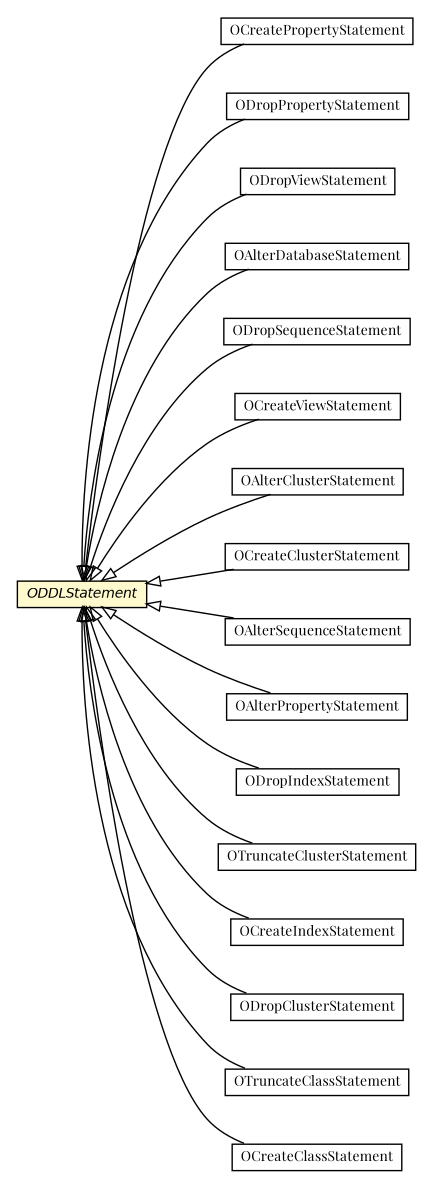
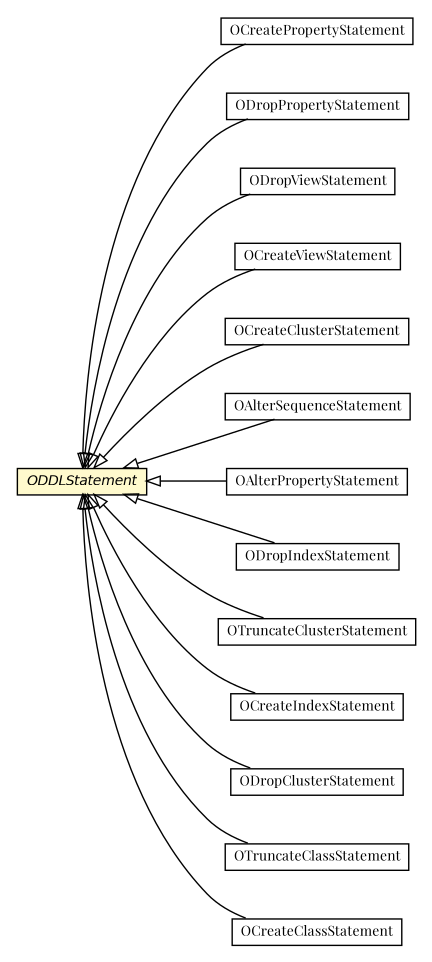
  digraph {
    fontname="Playfair Display"
    nodesep=0.25
    rankdir=LR
    ranksep=0.5
    node [fontcolor=black fontname="Playfair Display" fontsize=10.0 shape=plaintext]
    edge [arrowtail=empty dir=back fontname="Playfair Display" fontsize=10 headport=p labelfontname=Helvetica labelfontsize=10 tailport=p]
    n1 [label=<<table title="com.orientechnologies.orient.core.sql.parser.OCreatePropertyStatement" border="0" cellborder="1" cellspacing="0" cellpadding="2" port="p" href="./OCreatePropertyStatement.html"> 		<tr><td><table border="0" cellspacing="0" cellpadding="1"> <tr><td align="center" balign="center"> OCreatePropertyStatement </td></tr> 		</table></td></tr> 		</table>>]
    n2 [label=<<table title="com.orientechnologies.orient.core.sql.parser.ODropPropertyStatement" border="0" cellborder="1" cellspacing="0" cellpadding="2" port="p" href="./ODropPropertyStatement.html"> 		<tr><td><table border="0" cellspacing="0" cellpadding="1"> <tr><td align="center" balign="center"> ODropPropertyStatement </td></tr> 		</table></td></tr> 		</table>>]
    n3 [label=<<table title="com.orientechnologies.orient.core.sql.parser.ODropViewStatement" border="0" cellborder="1" cellspacing="0" cellpadding="2" port="p" href="./ODropViewStatement.html"> 		<tr><td><table border="0" cellspacing="0" cellpadding="1"> <tr><td align="center" balign="center"> ODropViewStatement </td></tr> 		</table></td></tr> 		</table>>]
    n4 [label=<<table title="com.orientechnologies.orient.core.sql.parser.ODDLStatement" border="0" cellborder="1" cellspacing="0" cellpadding="2" port="p" bgcolor="lemonChiffon" href="./ODDLStatement.html"> 		<tr><td><table border="0" cellspacing="0" cellpadding="1"> <tr><td align="center" balign="center"><font face="Helvetica-Oblique"> ODDLStatement </font></td></tr> 		</table></td></tr> 		</table>>]
-   n5 [label=<<table title="com.orientechnologies.orient.core.sql.parser.OAlterDatabaseStatement" border="0" cellborder="1" cellspacing="0" cellpadding="2" port="p" href="./OAlterDatabaseStatement.html"> 		<tr><td><table border="0" cellspacing="0" cellpadding="1"> <tr><td align="center" balign="center"> OAlterDatabaseStatement </td></tr> 		</table></td></tr> 		</table>>]
-   n6 [label=<<table title="com.orientechnologies.orient.core.sql.parser.ODropSequenceStatement" border="0" cellborder="1" cellspacing="0" cellpadding="2" port="p" href="./ODropSequenceStatement.html"> 		<tr><td><table border="0" cellspacing="0" cellpadding="1"> <tr><td align="center" balign="center"> ODropSequenceStatement </td></tr> 		</table></td></tr> 		</table>>]
    n7 [label=<<table title="com.orientechnologies.orient.core.sql.parser.OCreateViewStatement" border="0" cellborder="1" cellspacing="0" cellpadding="2" port="p" href="./OCreateViewStatement.html"> 		<tr><td><table border="0" cellspacing="0" cellpadding="1"> <tr><td align="center" balign="center"> OCreateViewStatement </td></tr> 		</table></td></tr> 		</table>>]
-   n8 [label=<<table title="com.orientechnologies.orient.core.sql.parser.OAlterClusterStatement" border="0" cellborder="1" cellspacing="0" cellpadding="2" port="p" href="./OAlterClusterStatement.html"> 		<tr><td><table border="0" cellspacing="0" cellpadding="1"> <tr><td align="center" balign="center"> OAlterClusterStatement </td></tr> 		</table></td></tr> 		</table>>]
    n9 [label=<<table title="com.orientechnologies.orient.core.sql.parser.OCreateClusterStatement" border="0" cellborder="1" cellspacing="0" cellpadding="2" port="p" href="./OCreateClusterStatement.html"> 		<tr><td><table border="0" cellspacing="0" cellpadding="1"> <tr><td align="center" balign="center"> OCreateClusterStatement </td></tr> 		</table></td></tr> 		</table>>]
    n10 [label=<<table title="com.orientechnologies.orient.core.sql.parser.OAlterSequenceStatement" border="0" cellborder="1" cellspacing="0" cellpadding="2" port="p" href="./OAlterSequenceStatement.html"> 		<tr><td><table border="0" cellspacing="0" cellpadding="1"> <tr><td align="center" balign="center"> OAlterSequenceStatement </td></tr> 		</table></td></tr> 		</table>>]
    n11 [label=<<table title="com.orientechnologies.orient.core.sql.parser.OAlterPropertyStatement" border="0" cellborder="1" cellspacing="0" cellpadding="2" port="p" href="./OAlterPropertyStatement.html"> 		<tr><td><table border="0" cellspacing="0" cellpadding="1"> <tr><td align="center" balign="center"> OAlterPropertyStatement </td></tr> 		</table></td></tr> 		</table>>]
    n12 [label=<<table title="com.orientechnologies.orient.core.sql.parser.ODropIndexStatement" border="0" cellborder="1" cellspacing="0" cellpadding="2" port="p" href="./ODropIndexStatement.html"> 		<tr><td><table border="0" cellspacing="0" cellpadding="1"> <tr><td align="center" balign="center"> ODropIndexStatement </td></tr> 		</table></td></tr> 		</table>>]
    n13 [label=<<table title="com.orientechnologies.orient.core.sql.parser.OTruncateClusterStatement" border="0" cellborder="1" cellspacing="0" cellpadding="2" port="p" href="./OTruncateClusterStatement.html"> 		<tr><td><table border="0" cellspacing="0" cellpadding="1"> <tr><td align="center" balign="center"> OTruncateClusterStatement </td></tr> 		</table></td></tr> 		</table>>]
    n14 [label=<<table title="com.orientechnologies.orient.core.sql.parser.OCreateIndexStatement" border="0" cellborder="1" cellspacing="0" cellpadding="2" port="p" href="./OCreateIndexStatement.html"> 		<tr><td><table border="0" cellspacing="0" cellpadding="1"> <tr><td align="center" balign="center"> OCreateIndexStatement </td></tr> 		</table></td></tr> 		</table>>]
    n15 [label=<<table title="com.orientechnologies.orient.core.sql.parser.ODropClusterStatement" border="0" cellborder="1" cellspacing="0" cellpadding="2" port="p" href="./ODropClusterStatement.html"> 		<tr><td><table border="0" cellspacing="0" cellpadding="1"> <tr><td align="center" balign="center"> ODropClusterStatement </td></tr> 		</table></td></tr> 		</table>>]
    n16 [label=<<table title="com.orientechnologies.orient.core.sql.parser.OTruncateClassStatement" border="0" cellborder="1" cellspacing="0" cellpadding="2" port="p" href="./OTruncateClassStatement.html"> 		<tr><td><table border="0" cellspacing="0" cellpadding="1"> <tr><td align="center" balign="center"> OTruncateClassStatement </td></tr> 		</table></td></tr> 		</table>>]
    n17 [label=<<table title="com.orientechnologies.orient.core.sql.parser.OCreateClassStatement" border="0" cellborder="1" cellspacing="0" cellpadding="2" port="p" href="./OCreateClassStatement.html"> 		<tr><td><table border="0" cellspacing="0" cellpadding="1"> <tr><td align="center" balign="center"> OCreateClassStatement </td></tr> 		</table></td></tr> 		</table>>]
    n4 -> n1
    n4 -> n2
    n4 -> n3
-   n4 -> n5
-   n4 -> n6
    n4 -> n7
-   n4 -> n8
    n4 -> n9
    n4 -> n10
    n4 -> n11
    n4 -> n12
    n4 -> n13
    n4 -> n14
    n4 -> n15
    n4 -> n16
    n4 -> n17
  }
